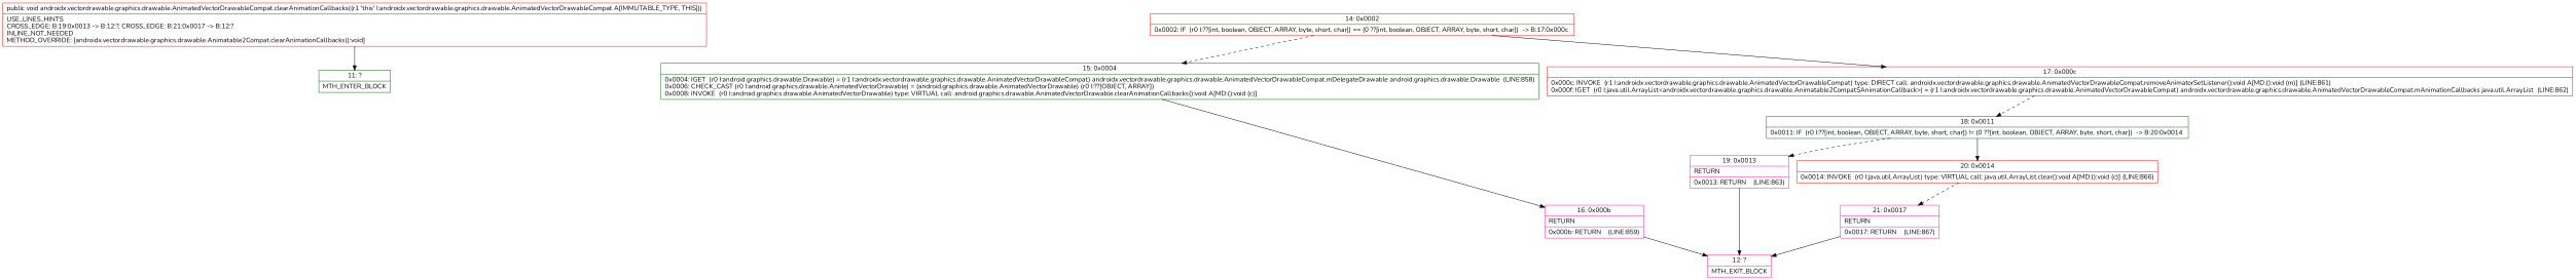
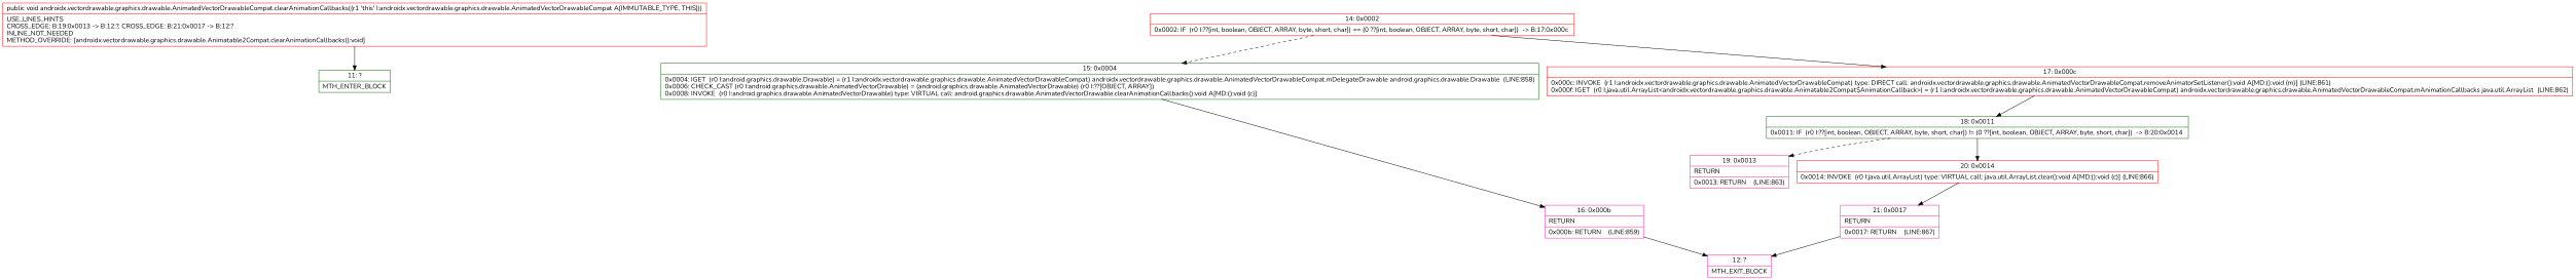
  digraph {
    fontname=Nunito
    node [color=red fontname=Nunito shape=record]
    edge [fontname=Nunito]
    n1 [color=darkgreen label="{11\:\ ?|MTH_ENTER_BLOCK\l}"]
    n2 [label="{14\:\ 0x0002|0x0002: IF  (r0 I:??[int, boolean, OBJECT, ARRAY, byte, short, char]) == (0 ??[int, boolean, OBJECT, ARRAY, byte, short, char])  \-\> B:17:0x000c \l}"]
    n3 [color=darkgreen label="{15\:\ 0x0004|0x0004: IGET  (r0 I:android.graphics.drawable.Drawable) = (r1 I:androidx.vectordrawable.graphics.drawable.AnimatedVectorDrawableCompat) androidx.vectordrawable.graphics.drawable.AnimatedVectorDrawableCompat.mDelegateDrawable android.graphics.drawable.Drawable  (LINE:858)\l0x0006: CHECK_CAST (r0 I:android.graphics.drawable.AnimatedVectorDrawable) = (android.graphics.drawable.AnimatedVectorDrawable) (r0 I:??[OBJECT, ARRAY]) \l0x0008: INVOKE  (r0 I:android.graphics.drawable.AnimatedVectorDrawable) type: VIRTUAL call: android.graphics.drawable.AnimatedVectorDrawable.clearAnimationCallbacks():void A[MD:():void (c)]\l}"]
    n4 [label="{17\:\ 0x000c|0x000c: INVOKE  (r1 I:androidx.vectordrawable.graphics.drawable.AnimatedVectorDrawableCompat) type: DIRECT call: androidx.vectordrawable.graphics.drawable.AnimatedVectorDrawableCompat.removeAnimatorSetListener():void A[MD:():void (m)] (LINE:861)\l0x000f: IGET  (r0 I:java.util.ArrayList\<androidx.vectordrawable.graphics.drawable.Animatable2Compat$AnimationCallback\>) = (r1 I:androidx.vectordrawable.graphics.drawable.AnimatedVectorDrawableCompat) androidx.vectordrawable.graphics.drawable.AnimatedVectorDrawableCompat.mAnimationCallbacks java.util.ArrayList  (LINE:862)\l}"]
    n5 [color=deeppink label="{16\:\ 0x000b|RETURN\l|0x000b: RETURN    (LINE:859)\l}"]
    n6 [color=darkgreen label="{18\:\ 0x0011|0x0011: IF  (r0 I:??[int, boolean, OBJECT, ARRAY, byte, short, char]) != (0 ??[int, boolean, OBJECT, ARRAY, byte, short, char])  \-\> B:20:0x0014 \l}"]
    n7 [color=deeppink label="{12\:\ ?|MTH_EXIT_BLOCK\l}"]
    n8 [color=deeppink label="{19\:\ 0x0013|RETURN\l|0x0013: RETURN    (LINE:863)\l}"]
    n9 [label="{20\:\ 0x0014|0x0014: INVOKE  (r0 I:java.util.ArrayList) type: VIRTUAL call: java.util.ArrayList.clear():void A[MD:():void (c)] (LINE:866)\l}"]
    n10 [color=deeppink label="{21\:\ 0x0017|RETURN\l|0x0017: RETURN    (LINE:867)\l}"]
    n11 [label="{public void androidx.vectordrawable.graphics.drawable.AnimatedVectorDrawableCompat.clearAnimationCallbacks((r1 'this' I:androidx.vectordrawable.graphics.drawable.AnimatedVectorDrawableCompat A[IMMUTABLE_TYPE, THIS]))  | USE_LINES_HINTS\lCROSS_EDGE: B:19:0x0013 \-\> B:12:?, CROSS_EDGE: B:21:0x0017 \-\> B:12:?\lINLINE_NOT_NEEDED\lMETHOD_OVERRIDE: [androidx.vectordrawable.graphics.drawable.Animatable2Compat.clearAnimationCallbacks():void]\l}"]
    n2 -> n3 [style=dashed]
    n2 -> n4
    n3 -> n5
-   n4 -> n6 [style=dashed]
+   n4 -> n6
    n5 -> n7
    n6 -> n8 [style=dashed]
    n6 -> n9
-   n8 -> n7
-   n9 -> n10 [style=dashed]
+   n9 -> n10
    n10 -> n7
    n11 -> n1
  }
